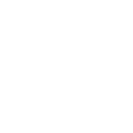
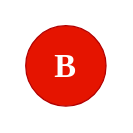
  <mxCell id="0" />
  <mxCell id="1" parent="0" />
+ <mxCell id="2" value="&lt;b&gt;&lt;font style=&quot;font-size: 26px&quot; face=&quot;Verdana&quot;&gt;B&lt;/font&gt;&lt;/b&gt;" style="ellipse;whiteSpace=wrap;html=1;aspect=fixed;fillColor=#e51400;strokeColor=#B20000;fontColor=#ffffff;direction=south;" parent="1" vertex="1"><mxGeometry width="64" height="64" as="geometry" x="20" y="20" /></mxCell>
